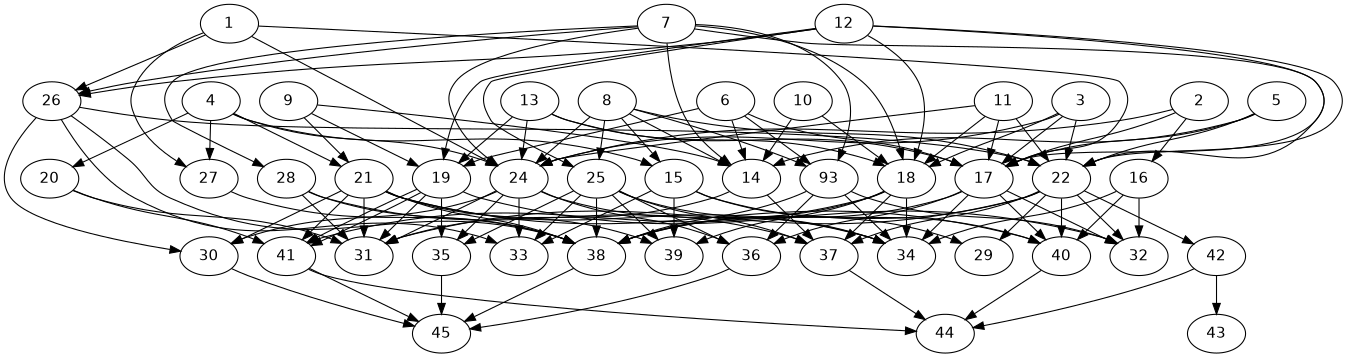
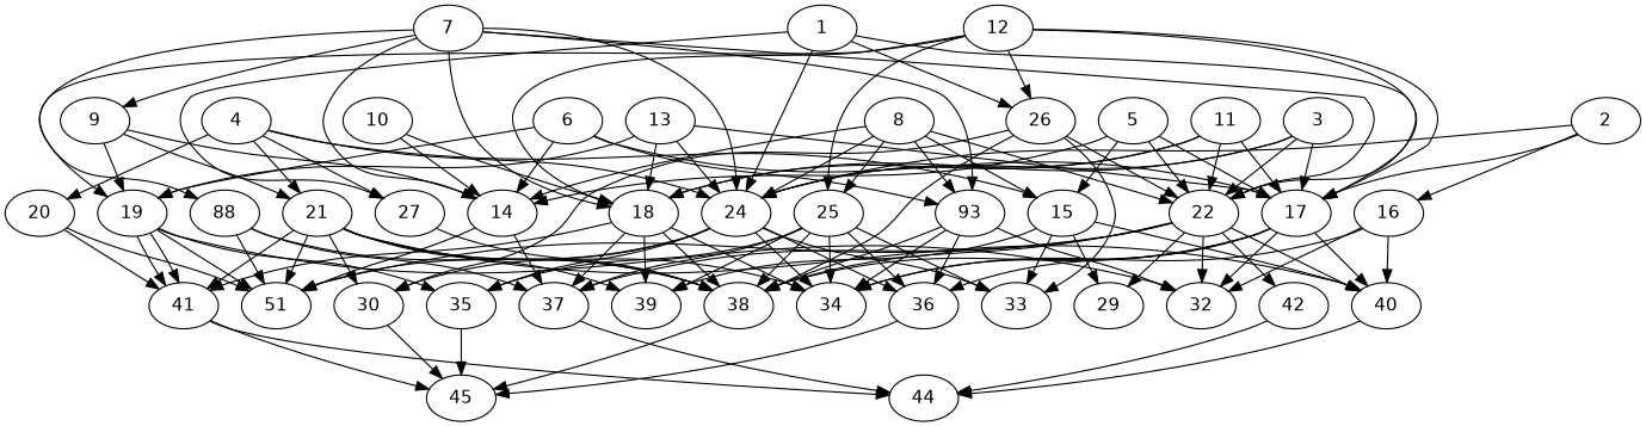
  digraph {
    fontname="DejaVu Sans"
    node [alpha=0.17 fontname="DejaVu Sans"]
    edge [fontname="DejaVu Sans"]
    1 [expect_size=26131456]
    17 [alpha=0.07 expect_size=48168960]
    24 [alpha=0.07 expect_size=51709952]
    26 [alpha=0.15 expect_size=29607936]
    27 [alpha=0.15 expect_size=7990272]
    40 [alpha=0.19 expect_size=22580224]
    32 [alpha=0.14 expect_size=10790912]
    34 [alpha=0.00 expect_size=42193920]
    36 [alpha=0.15 expect_size=37279744]
    38 [alpha=0.07 expect_size=15182848]
    22 [alpha=0.09 expect_size=5602304]
-   31 [alpha=0.12 expect_size=16205824]
+   31 [alpha=0.12 expect_size=16205824 label=51]
    37 [alpha=0.13 expect_size=26345472]
    29 [alpha=0.15 expect_size=7727104]
    42 [alpha=0.04 expect_size=16497664]
    33 [alpha=0.20 expect_size=31936512]
    35 [alpha=0.14 expect_size=11619328]
    30 [alpha=0.05 expect_size=37876736]
    44 [expect_size=50472960]
    45 [alpha=0.08 expect_size=50486272]
-   43 [alpha=0.11 expect_size=50590720]
    2 [alpha=0.09 expect_size=15547392]
    16 [alpha=0.11 expect_size=19834880]
    3 [alpha=0.11 expect_size=14979072]
    18 [alpha=0.13 expect_size=40948736]
    41 [alpha=0.01 expect_size=34443264]
    39 [alpha=0.20 expect_size=33469440]
    4 [alpha=0.20 expect_size=22484992]
    15 [alpha=0.06 expect_size=38575104]
    20 [alpha=0.11 expect_size=19300352]
    21 [alpha=0.18 expect_size=13091840]
    5 [alpha=0.12 expect_size=7937024]
    14 [alpha=0.04 expect_size=39584768]
    6 [alpha=0.12 expect_size=6784000]
    19 [alpha=0.13 expect_size=51036160]
    n36 [alpha=0.04 expect_size=15068160 label=93]
    7 [expect_size=41608192]
-   28 [alpha=0.08 expect_size=23923712]
+   28 [alpha=0.08 expect_size=23923712 label=88]
    8 [alpha=0.04 expect_size=34920448]
    25 [alpha=0.11 expect_size=14925824]
    9 [alpha=0.07 expect_size=40988672]
    10 [expect_size=9985024]
    11 [expect_size=47052800]
    12 [alpha=0.04 expect_size=39904256]
    13 [alpha=0.16 expect_size=13363200]
    1 -> 17
    1 -> 24
    1 -> 26
    1 -> 27
    17 -> 40
    17 -> 32
    17 -> 34
    17 -> 36
    17 -> 38
    24 -> 34
    24 -> 36
    24 -> 31
    24 -> 33
    24 -> 35
    24 -> 30
    26 -> 38
    26 -> 22
    26 -> 33
    26 -> 30
    27 -> 38
    40 -> 44
    36 -> 45
    38 -> 45
    22 -> 40
    22 -> 32
    22 -> 38
    22 -> 31
    22 -> 37
    22 -> 29
    22 -> 42
    37 -> 44
    42 -> 44
-   42 -> 43
    35 -> 45
    30 -> 45
    2 -> 17
    2 -> 24
    2 -> 16
    16 -> 40
    16 -> 32
    16 -> 34
    3 -> 17
    3 -> 24
    3 -> 22
    3 -> 18
    18 -> 34
    18 -> 38
    18 -> 37
    18 -> 41
    18 -> 39
    41 -> 44
    41 -> 45
    4 -> 24
    4 -> 27
    4 -> 15
    4 -> 20
    4 -> 21
    15 -> 40
    15 -> 29
    15 -> 33
    15 -> 39
    20 -> 31
    20 -> 41
    21 -> 40
    21 -> 34
    21 -> 38
    21 -> 31
    21 -> 30
    21 -> 41
    21 -> 39
    5 -> 17
    5 -> 22
+   5 -> 15
    5 -> 14
    14 -> 31
    14 -> 37
    6 -> 17
    6 -> 14
    6 -> 19
    6 -> n36
    19 -> 32
    19 -> 31
    19 -> 35
    19 -> 41
    19 -> 41
    n36 -> 32
    n36 -> 34
    n36 -> 36
    n36 -> 38
    7 -> 24
-   7 -> 26
+   7 -> 9
    7 -> 22
    7 -> 18
    7 -> 14
    7 -> n36
    7 -> 28
    28 -> 38
    28 -> 31
    28 -> 37
    8 -> 24
    8 -> 22
    8 -> 15
    8 -> 14
    8 -> n36
    8 -> 25
    25 -> 34
    25 -> 36
    25 -> 38
    25 -> 37
    25 -> 33
    25 -> 35
    25 -> 39
    9 -> 21
    9 -> 14
    9 -> 19
    10 -> 18
    10 -> 14
    11 -> 17
    11 -> 24
    11 -> 22
    11 -> 18
    12 -> 17
    12 -> 26
    12 -> 22
    12 -> 18
    12 -> 19
    12 -> 25
    13 -> 17
    13 -> 24
    13 -> 18
    13 -> 19
  }
